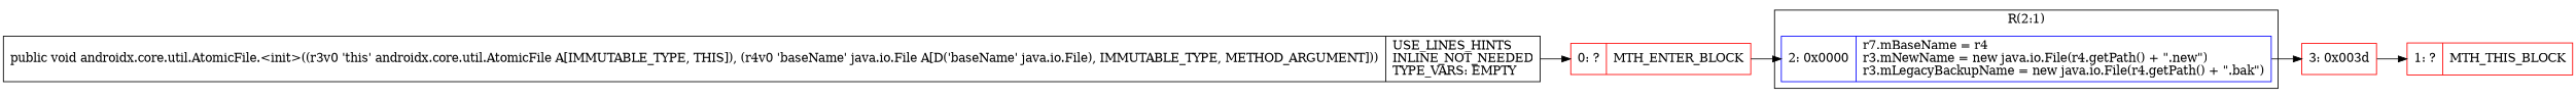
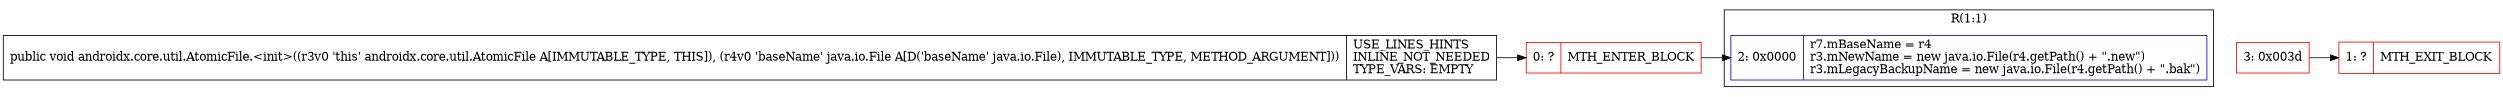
  digraph {
    rankdir=LR
    node [color=red shape=record]
    n1 [color=blue label="{2\:\ 0x0000|r7.mBaseName = r4\lr3.mNewName = new java.io.File(r4.getPath() + \".new\")\lr3.mLegacyBackupName = new java.io.File(r4.getPath() + \".bak\")\l}"]
    n2 [label="{3\:\ 0x003d}"]
-   n3 [label="{1\:\ ?|MTH_THIS_BLOCK\l}"]
+   n3 [label="{1\:\ ?|MTH_EXIT_BLOCK\l}"]
    n4 [label="{0\:\ ?|MTH_ENTER_BLOCK\l}"]
    n5 [label="{public void androidx.core.util.AtomicFile.\<init\>((r3v0 'this' androidx.core.util.AtomicFile A[IMMUTABLE_TYPE, THIS]), (r4v0 'baseName' java.io.File A[D('baseName' java.io.File), IMMUTABLE_TYPE, METHOD_ARGUMENT]))  | USE_LINES_HINTS\lINLINE_NOT_NEEDED\lTYPE_VARS: EMPTY\l}" color=""]
    subgraph cluster_1 {
-     label="R(2:1)"
+     label="R(1:1)"
      n1
    }
-   n1 -> n2
    n2 -> n3
    n4 -> n1
    n5 -> n4
  }
